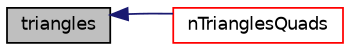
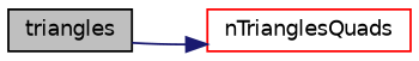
  digraph {
    rankdir=LR
    node [fontname=Helvetica fontsize=10 shape=record]
    n1 [color=black fillcolor=grey75 fontcolor=black height=0.2 label=triangles style=filled width=0.4]
    n2 [color=red height=0.2 label=nTrianglesQuads width=0.4]
-   n2 -> n1 [color=midnightblue fontname=Helvetica fontsize=10 labelfontname=Helvetica labelfontsize=10 style=solid]
+   n1 -> n2 [color=midnightblue fontname=Helvetica fontsize=10 labelfontname=Helvetica labelfontsize=10 style=solid]
  }
